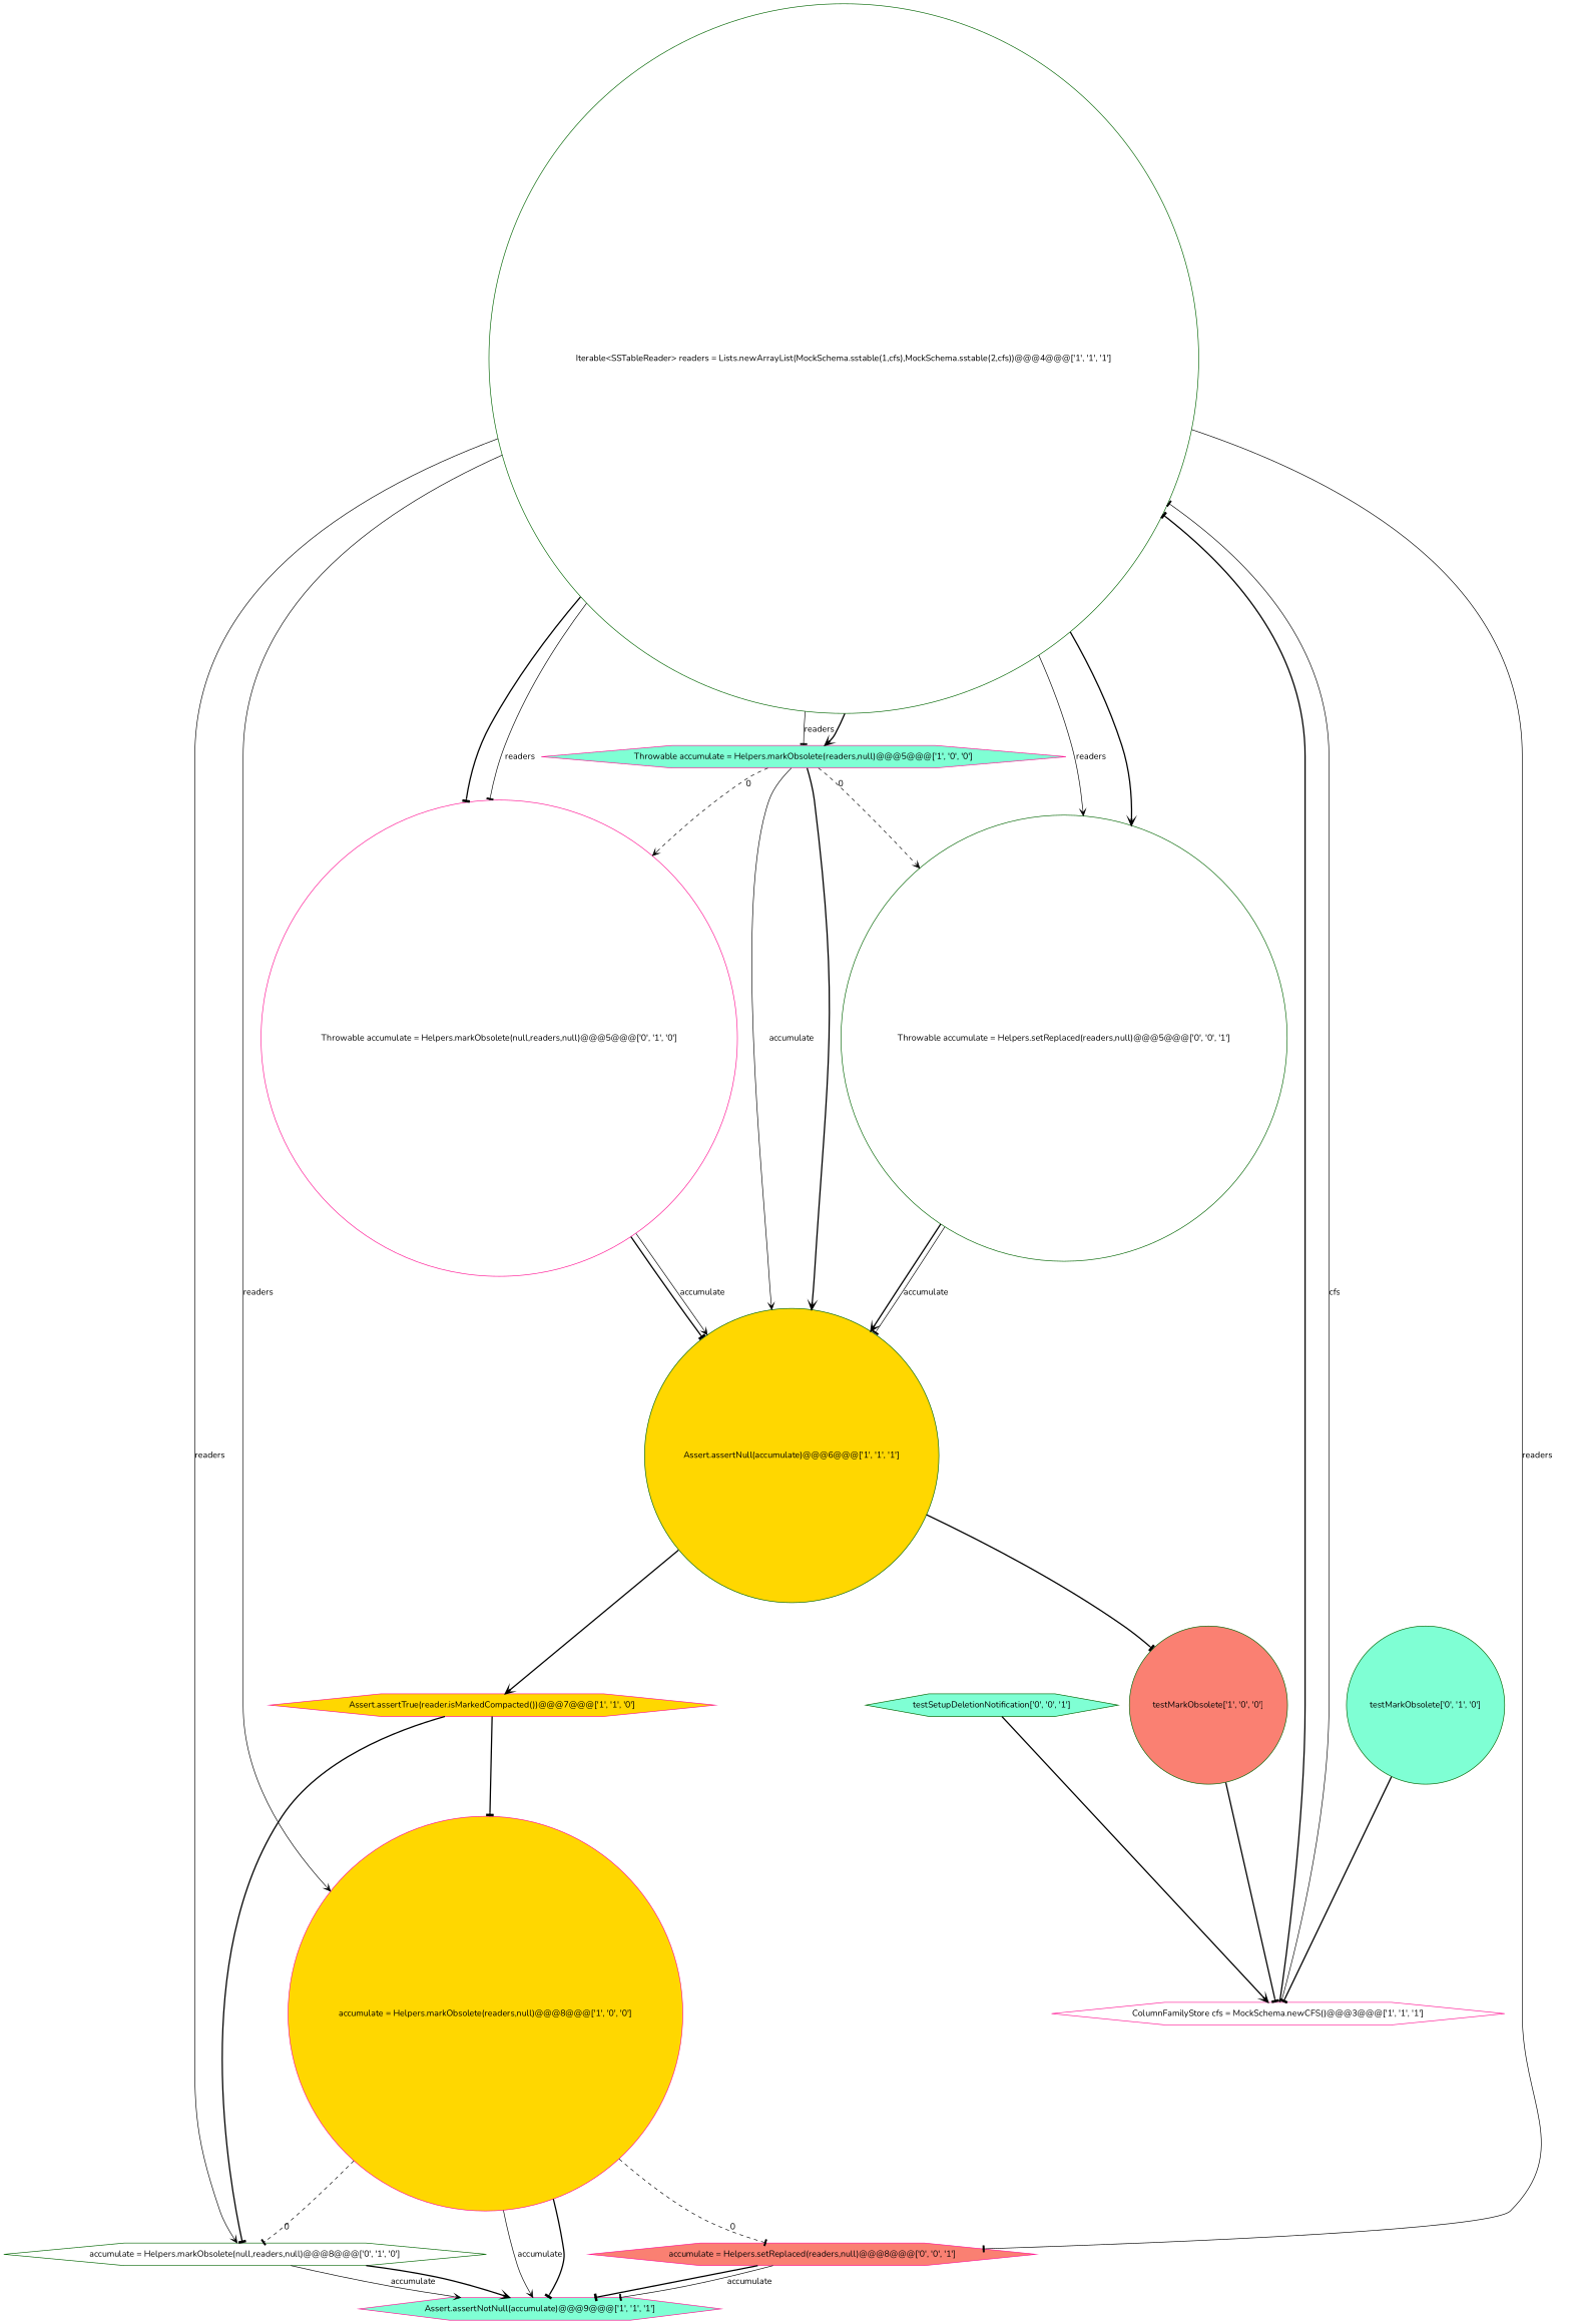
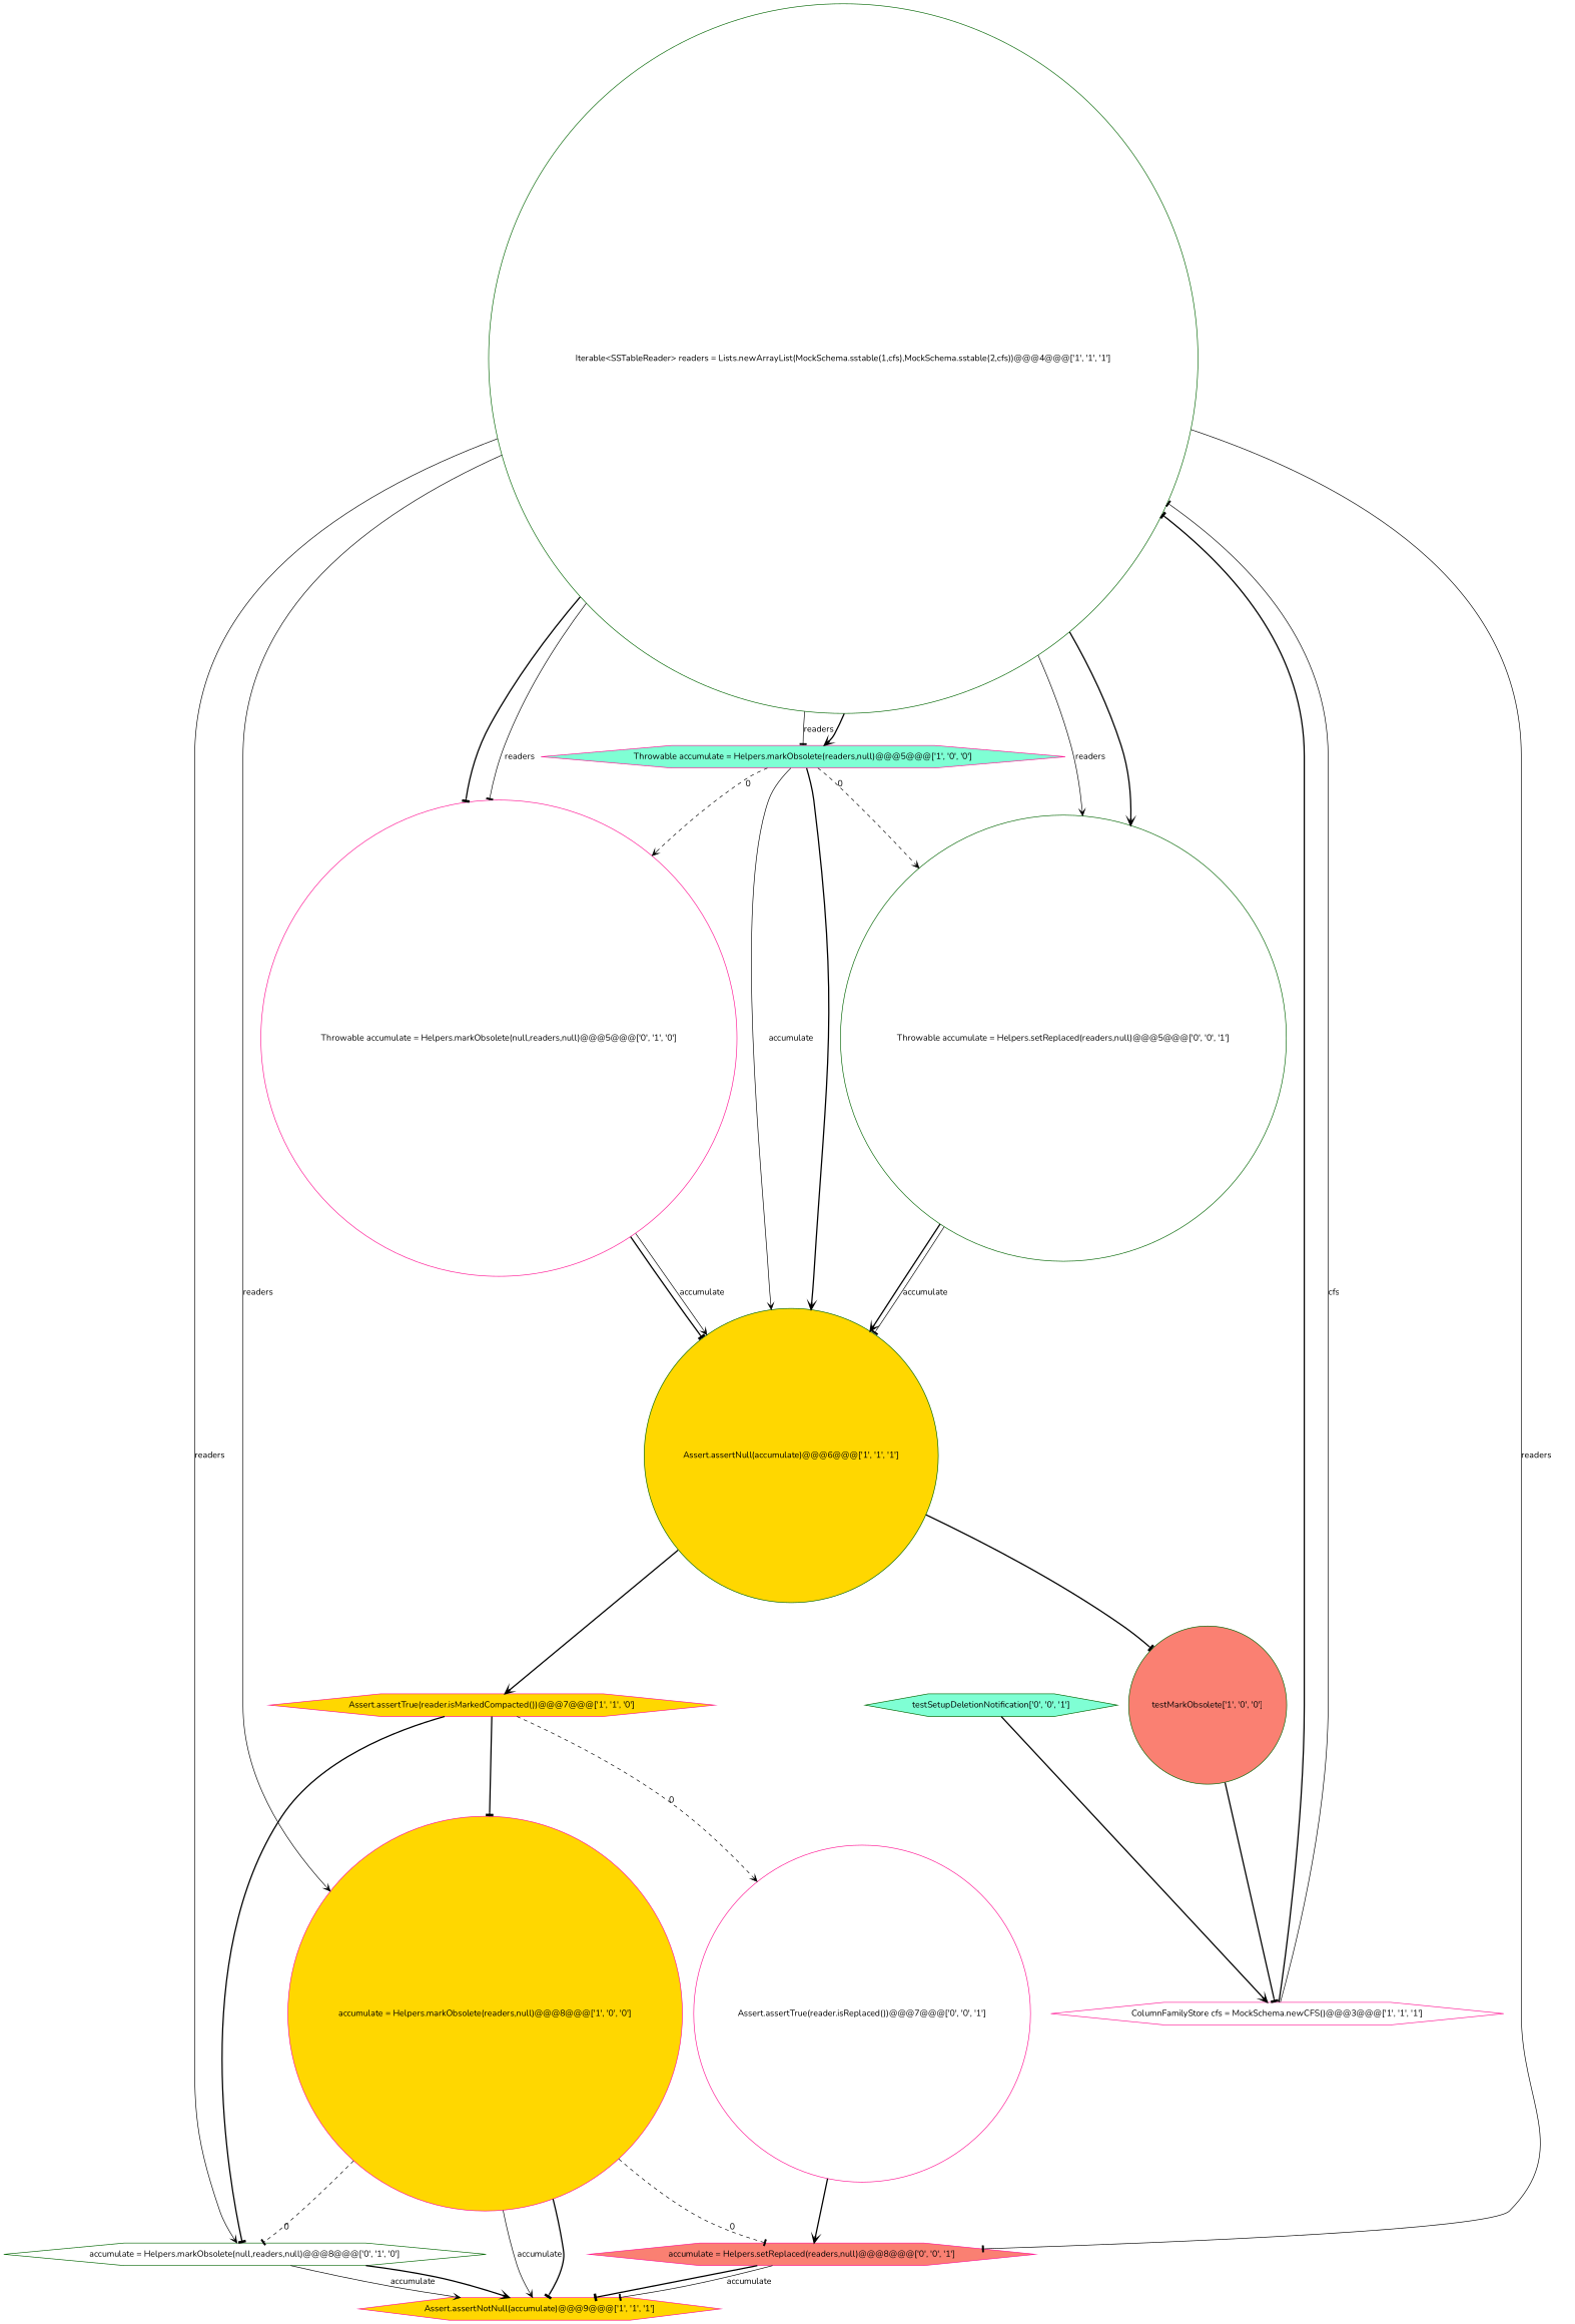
  digraph {
    fontname=Nunito
    node [color=deeppink fillcolor=white fontname=Nunito shape=circle style=filled]
    edge [arrowhead=tee fontname=Nunito style=bold]
    n1 [fillcolor=gold label="Assert.assertTrue(reader.isMarkedCompacted())@@@7@@@['1', '1', '0']" shape=hexagon]
    n2 [color=darkgreen label="accumulate = Helpers.markObsolete(null,readers,null)@@@8@@@['0', '1', '0']" shape=hexagon]
+   n3 [label="Assert.assertTrue(reader.isReplaced())@@@7@@@['0', '0', '1']"]
    n4 [fillcolor=gold label="accumulate = Helpers.markObsolete(readers,null)@@@8@@@['1', '0', '0']"]
-   n5 [fillcolor=aquamarine label="Assert.assertNotNull(accumulate)@@@9@@@['1', '1', '1']" shape=hexagon]
+   n5 [fillcolor=gold label="Assert.assertNotNull(accumulate)@@@9@@@['1', '1', '1']" shape=hexagon]
    n6 [fillcolor=salmon label="accumulate = Helpers.setReplaced(readers,null)@@@8@@@['0', '0', '1']" shape=hexagon]
    n7 [color=darkgreen label="Throwable accumulate = Helpers.setReplaced(readers,null)@@@5@@@['0', '0', '1']"]
    n8 [color=darkgreen fillcolor=gold label="Assert.assertNull(accumulate)@@@6@@@['1', '1', '1']"]
    n9 [color=darkgreen fillcolor=salmon label="testMarkObsolete['1', '0', '0']"]
-   n10 [color=darkgreen fillcolor=aquamarine label="testMarkObsolete['0', '1', '0']"]
    n11 [label="ColumnFamilyStore cfs = MockSchema.newCFS()@@@3@@@['1', '1', '1']" shape=hexagon]
    n12 [color=darkgreen label="Iterable<SSTableReader> readers = Lists.newArrayList(MockSchema.sstable(1,cfs),MockSchema.sstable(2,cfs))@@@4@@@['1', '1', '1']"]
    n13 [label="Throwable accumulate = Helpers.markObsolete(null,readers,null)@@@5@@@['0', '1', '0']"]
    n14 [fillcolor=aquamarine label="Throwable accumulate = Helpers.markObsolete(readers,null)@@@5@@@['1', '0', '0']" shape=hexagon]
    n15 [color=darkgreen fillcolor=aquamarine label="testSetupDeletionNotification['0', '0', '1']" shape=hexagon]
    n1 -> n2
+   n1 -> n3 [arrowhead=vee label=0 style=dashed]
    n1 -> n4
    n2 -> n5 [arrowhead=vee label=accumulate style=solid]
    n2 -> n5 [arrowhead=vee]
+   n3 -> n6 [arrowhead=vee]
    n4 -> n2 [label=0 style=dashed]
    n4 -> n5 [arrowhead=vee label=accumulate style=solid]
    n4 -> n5
    n4 -> n6 [label=0 style=dashed]
    n6 -> n5
    n6 -> n5 [label=accumulate style=solid]
    n7 -> n8 [label=accumulate style=solid]
    n7 -> n8 [arrowhead=vee]
    n8 -> n1 [arrowhead=vee]
    n8 -> n9
    n9 -> n11
-   n10 -> n11
    n11 -> n12
    n11 -> n12 [label=cfs style=solid]
    n12 -> n2 [arrowhead=vee label=readers style=solid]
    n12 -> n4 [arrowhead=vee label=readers style=solid]
    n12 -> n6 [label=readers style=solid]
    n12 -> n7 [arrowhead=vee]
    n12 -> n7 [arrowhead=vee label=readers style=solid]
    n12 -> n13
    n12 -> n13 [label=readers style=solid]
    n12 -> n14 [label=readers style=solid]
    n12 -> n14 [arrowhead=vee]
    n13 -> n8 [arrowhead=vee label=accumulate style=solid]
    n13 -> n8
    n14 -> n7 [arrowhead=vee label=0 style=dashed]
    n14 -> n8 [arrowhead=vee label=accumulate style=solid]
    n14 -> n8 [arrowhead=vee]
    n14 -> n13 [arrowhead=vee label=0 style=dashed]
    n15 -> n11 [arrowhead=vee]
  }
